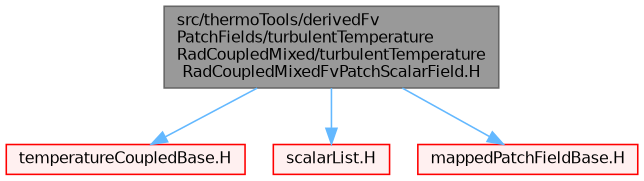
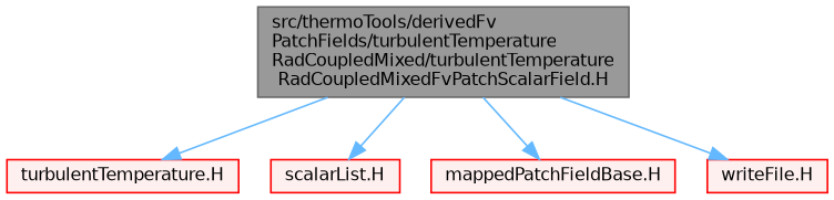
  digraph {
    node [color=red fillcolor="#FFF0F0" fontname=Helvetica fontsize=10 shape=box style=filled]
    edge [color=steelblue1 fontname=Helvetica fontsize=10 labelfontname=Helvetica labelfontsize=10 style=solid]
    n1 [color=gray40 fillcolor=grey60 fontcolor=black height=0.2 label="src/thermoTools/derivedFv\lPatchFields/turbulentTemperature\lRadCoupledMixed/turbulentTemperature\lRadCoupledMixedFvPatchScalarField.H" width=0.4]
-   n2 [height=0.2 label="temperatureCoupledBase.H" width=0.4]
+   n2 [height=0.2 label="turbulentTemperature.H" width=0.4]
    n3 [height=0.2 label="scalarList.H" width=0.4]
    n4 [height=0.2 label="mappedPatchFieldBase.H" width=0.4]
+   n5 [height=0.2 label="writeFile.H" width=0.4]
    n1 -> n2
    n1 -> n3
    n1 -> n4
+   n1 -> n5
  }
